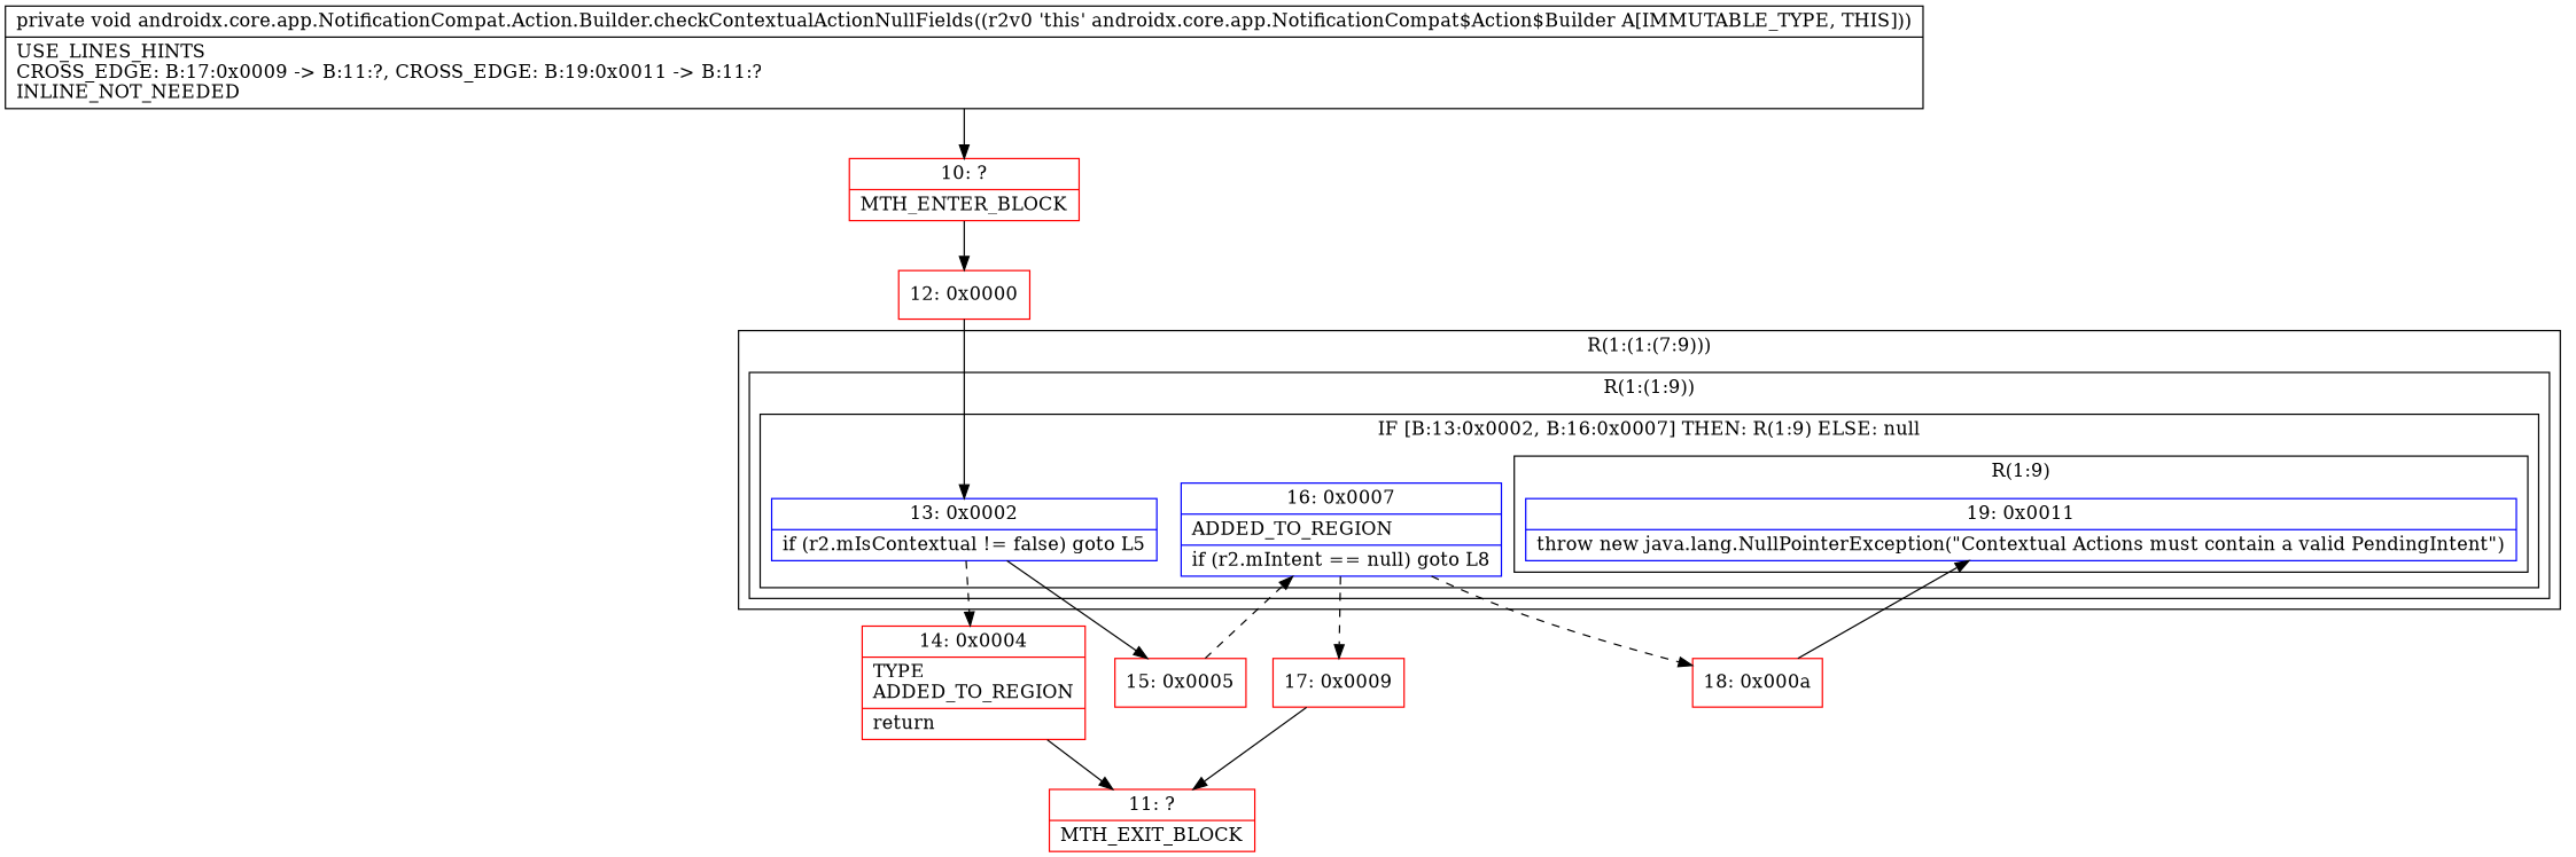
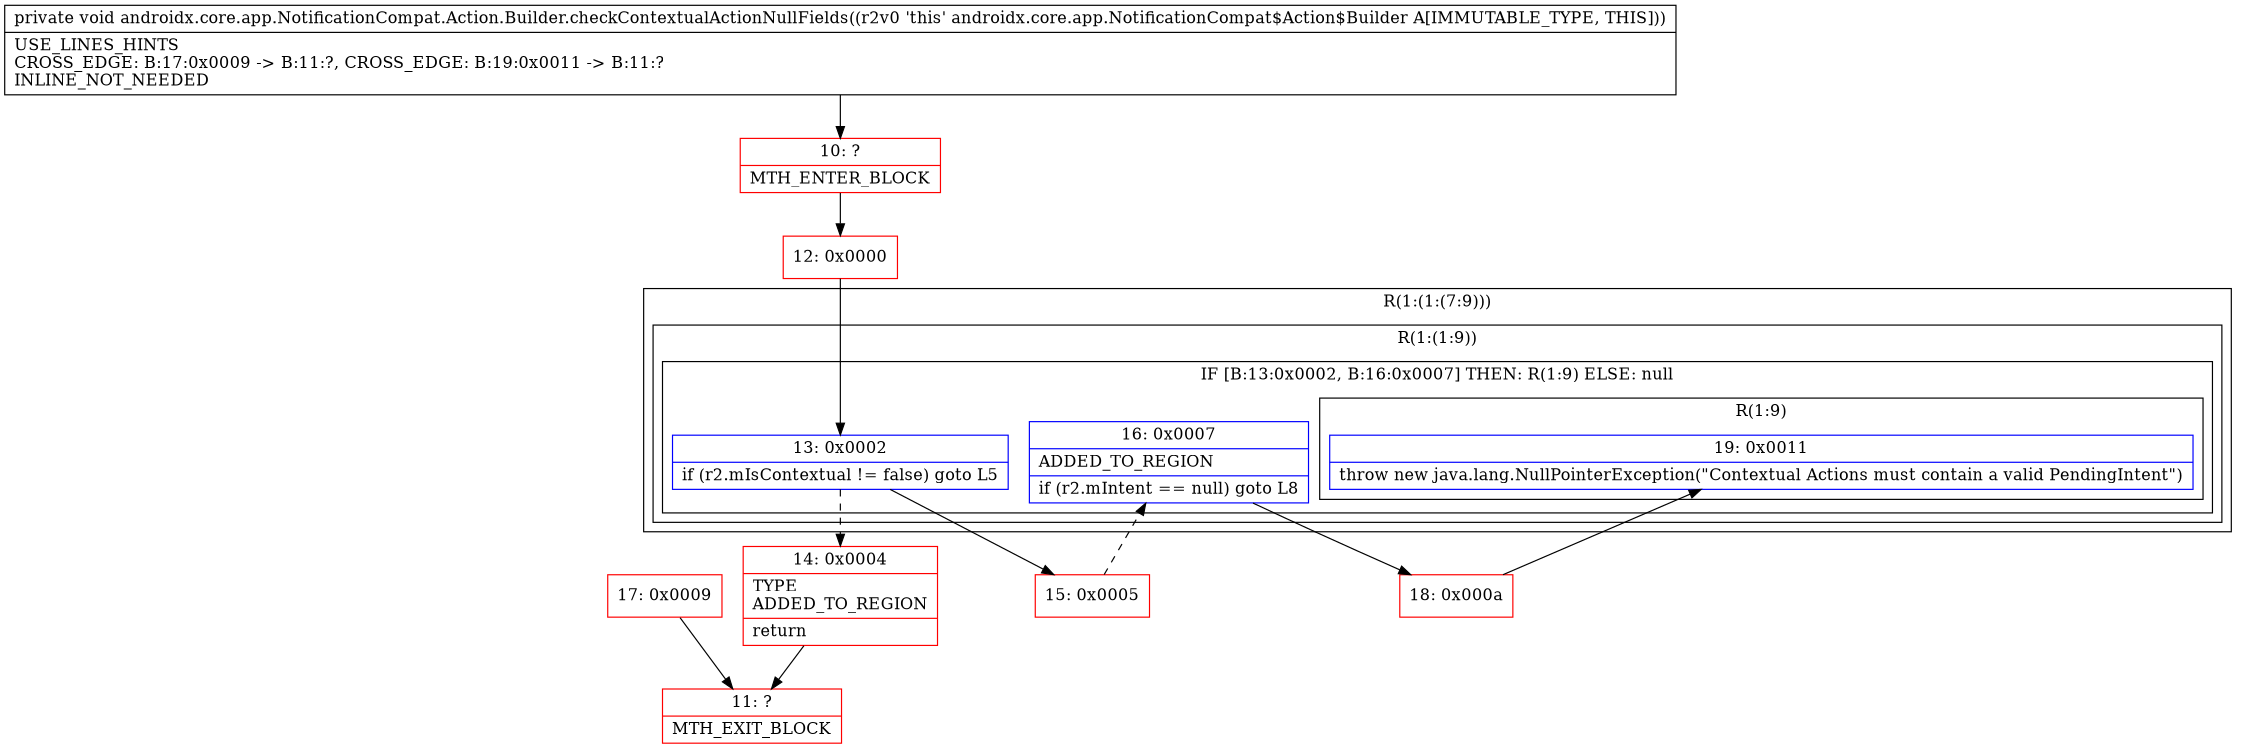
  digraph {
    node [color=red shape=record]
    n1 [color=blue label="{19\:\ 0x0011|throw new java.lang.NullPointerException(\"Contextual Actions must contain a valid PendingIntent\")\l}"]
    n2 [color=blue label="{13\:\ 0x0002|if (r2.mIsContextual != false) goto L5\l}"]
    n3 [color=blue label="{16\:\ 0x0007|ADDED_TO_REGION\l|if (r2.mIntent == null) goto L8\l}"]
    n4 [label="{14\:\ 0x0004|TYPE\lADDED_TO_REGION\l|return\l}"]
    n5 [label="{15\:\ 0x0005}"]
    n6 [label="{17\:\ 0x0009}"]
    n7 [label="{18\:\ 0x000a}"]
    n8 [label="{11\:\ ?|MTH_EXIT_BLOCK\l}"]
    n9 [label="{10\:\ ?|MTH_ENTER_BLOCK\l}"]
    n10 [label="{12\:\ 0x0000}"]
    n11 [label="{private void androidx.core.app.NotificationCompat.Action.Builder.checkContextualActionNullFields((r2v0 'this' androidx.core.app.NotificationCompat$Action$Builder A[IMMUTABLE_TYPE, THIS]))  | USE_LINES_HINTS\lCROSS_EDGE: B:17:0x0009 \-\> B:11:?, CROSS_EDGE: B:19:0x0011 \-\> B:11:?\lINLINE_NOT_NEEDED\l}" color=""]
    subgraph cluster_1 {
      label="R(1:(1:(7:9)))"
      subgraph cluster_2 {
        label="R(1:(1:9))"
        subgraph cluster_3 {
          label="IF [B:13:0x0002, B:16:0x0007] THEN: R(1:9) ELSE: null"
          n2
          n3
          subgraph cluster_4 {
            label="R(1:9)"
            n1
          }
        }
      }
    }
    n2 -> n4 [style=dashed]
    n2 -> n5
-   n3 -> n6 [style=dashed]
-   n3 -> n7 [style=dashed]
+   n3 -> n7
    n4 -> n8
    n5 -> n3 [style=dashed]
    n6 -> n8
    n7 -> n1
    n9 -> n10
    n10 -> n2
    n11 -> n9
  }
